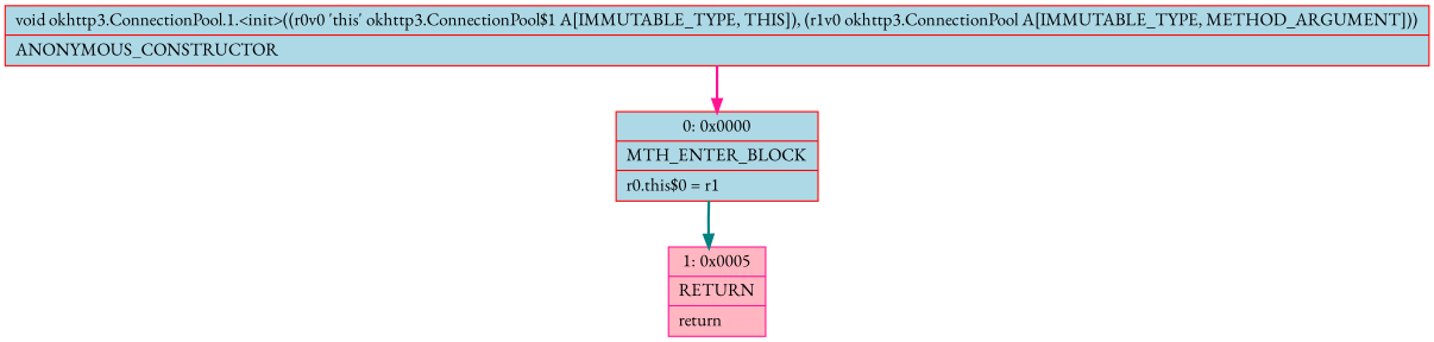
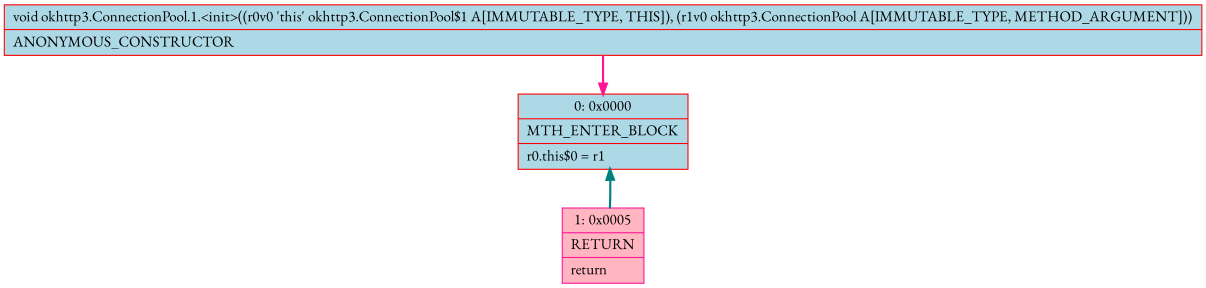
  digraph {
    fontname="EB Garamond"
    node [shape=record style=filled fillcolor=lightblue color=red fontname="EB Garamond"]
    edge [style=bold fontname="EB Garamond"]
    n1 [label="{0\:\ 0x0000|MTH_ENTER_BLOCK\l|r0.this$0 = r1\l}"]
    n2 [label="{1\:\ 0x0005|RETURN\l|return\l}" fillcolor=lightpink color=deeppink]
    n3 [label="{void okhttp3.ConnectionPool.1.\<init\>((r0v0 'this' okhttp3.ConnectionPool$1 A[IMMUTABLE_TYPE, THIS]), (r1v0 okhttp3.ConnectionPool A[IMMUTABLE_TYPE, METHOD_ARGUMENT]))  | ANONYMOUS_CONSTRUCTOR\l}"]
-   n1 -> n2 [color=teal]
+   n2 -> n1 [color=teal]
    n3 -> n1 [color=deeppink]
  }
